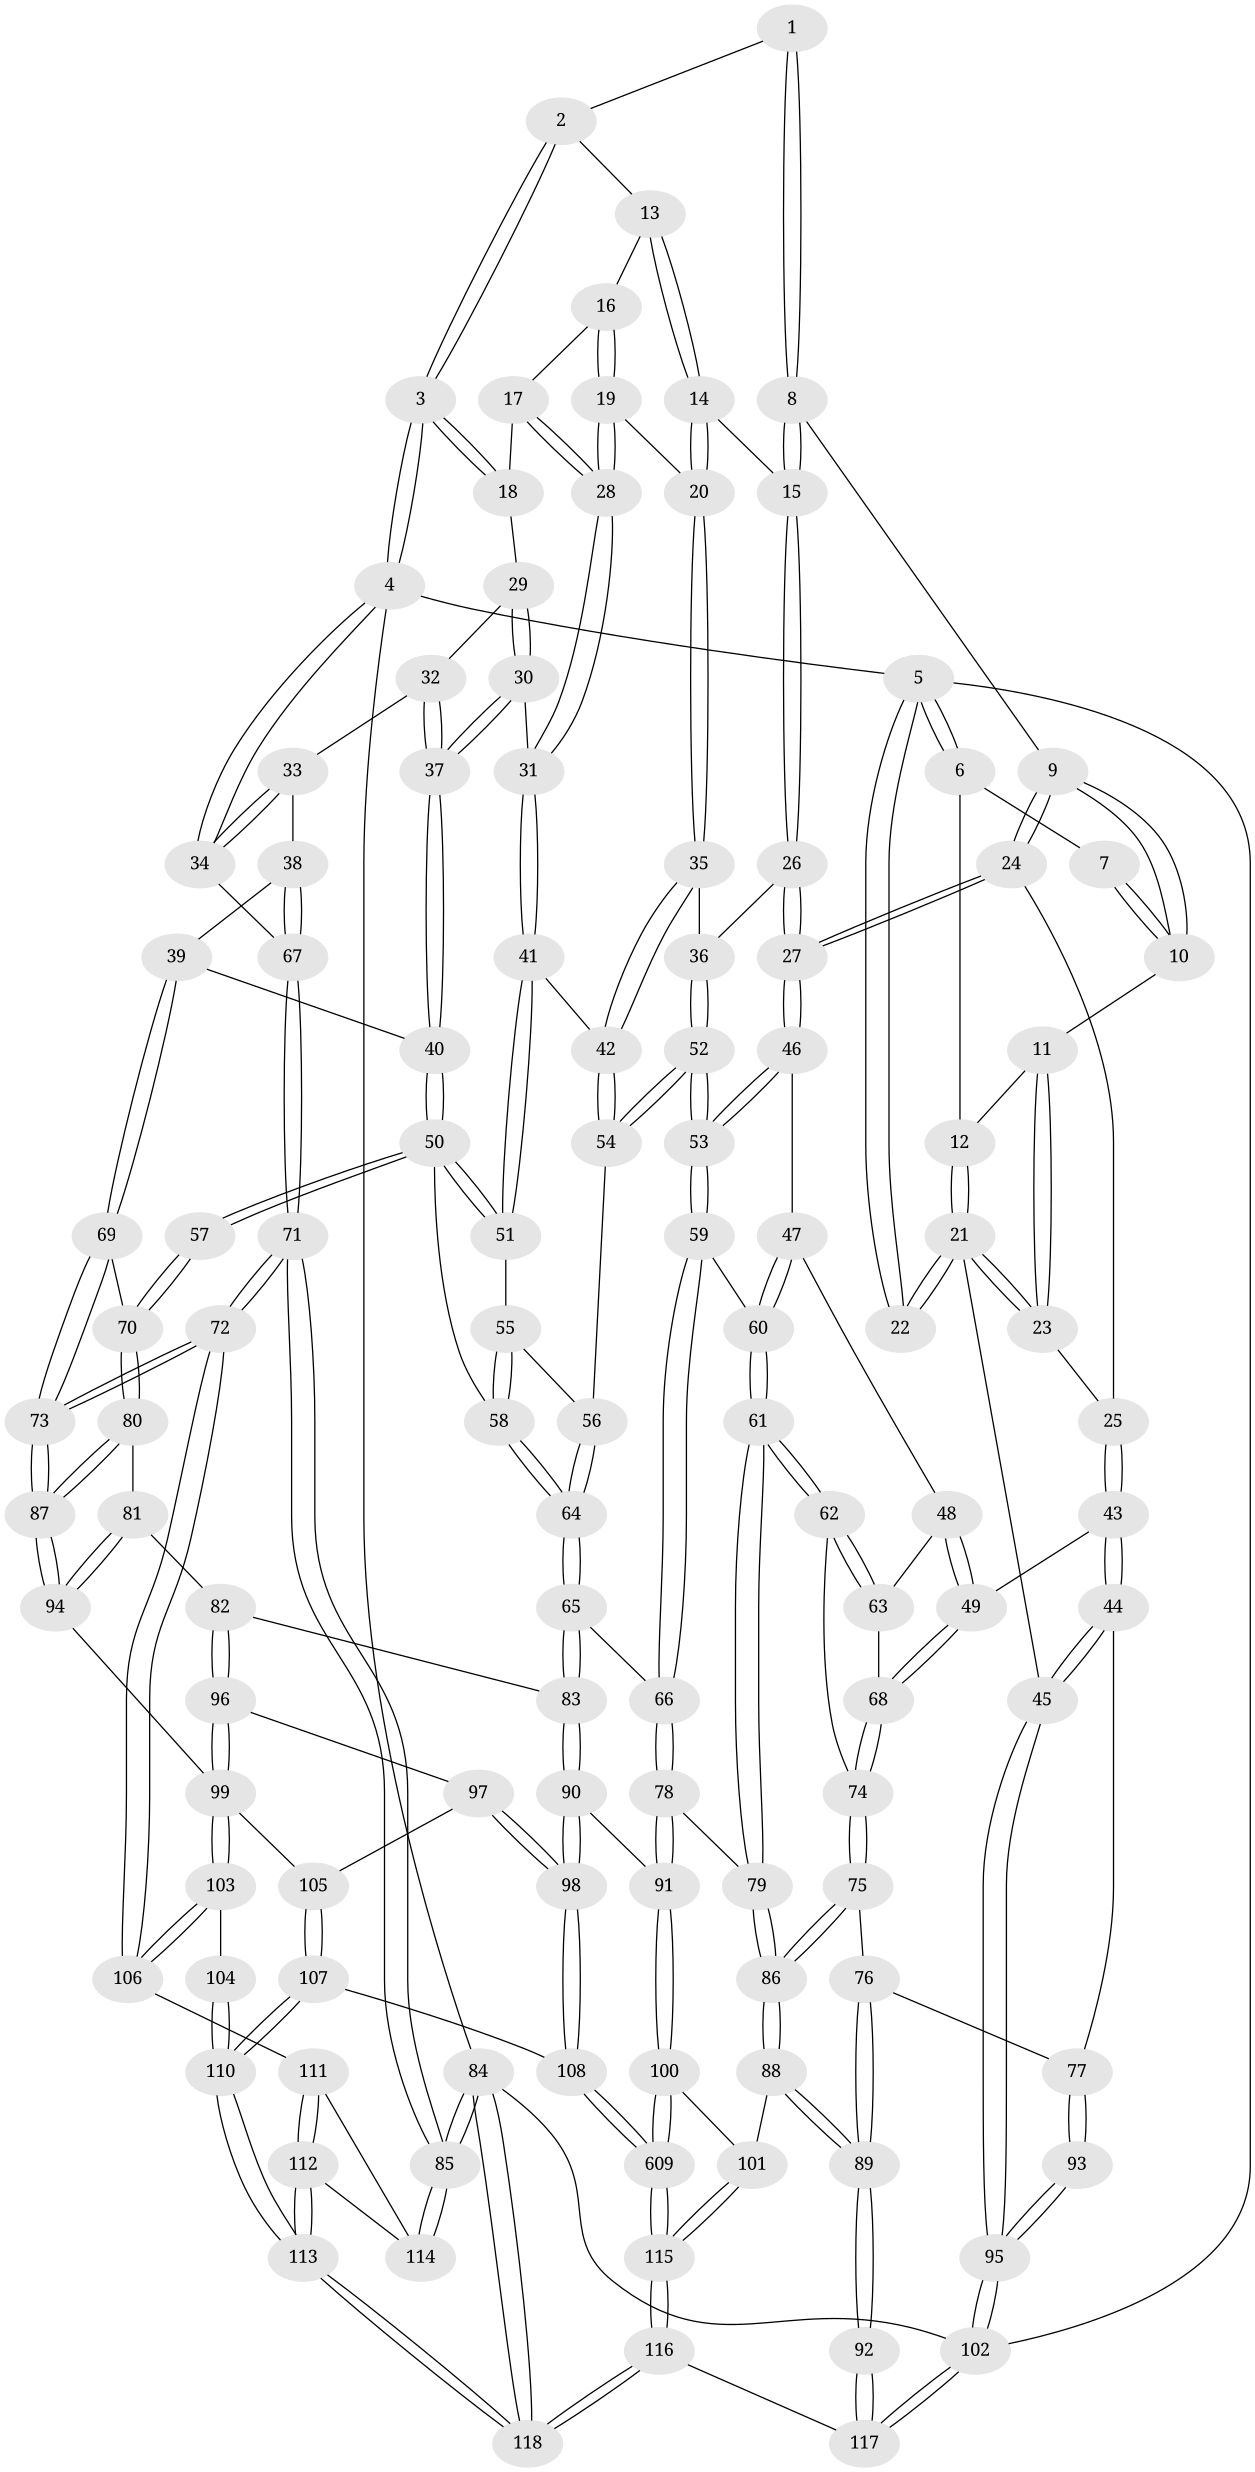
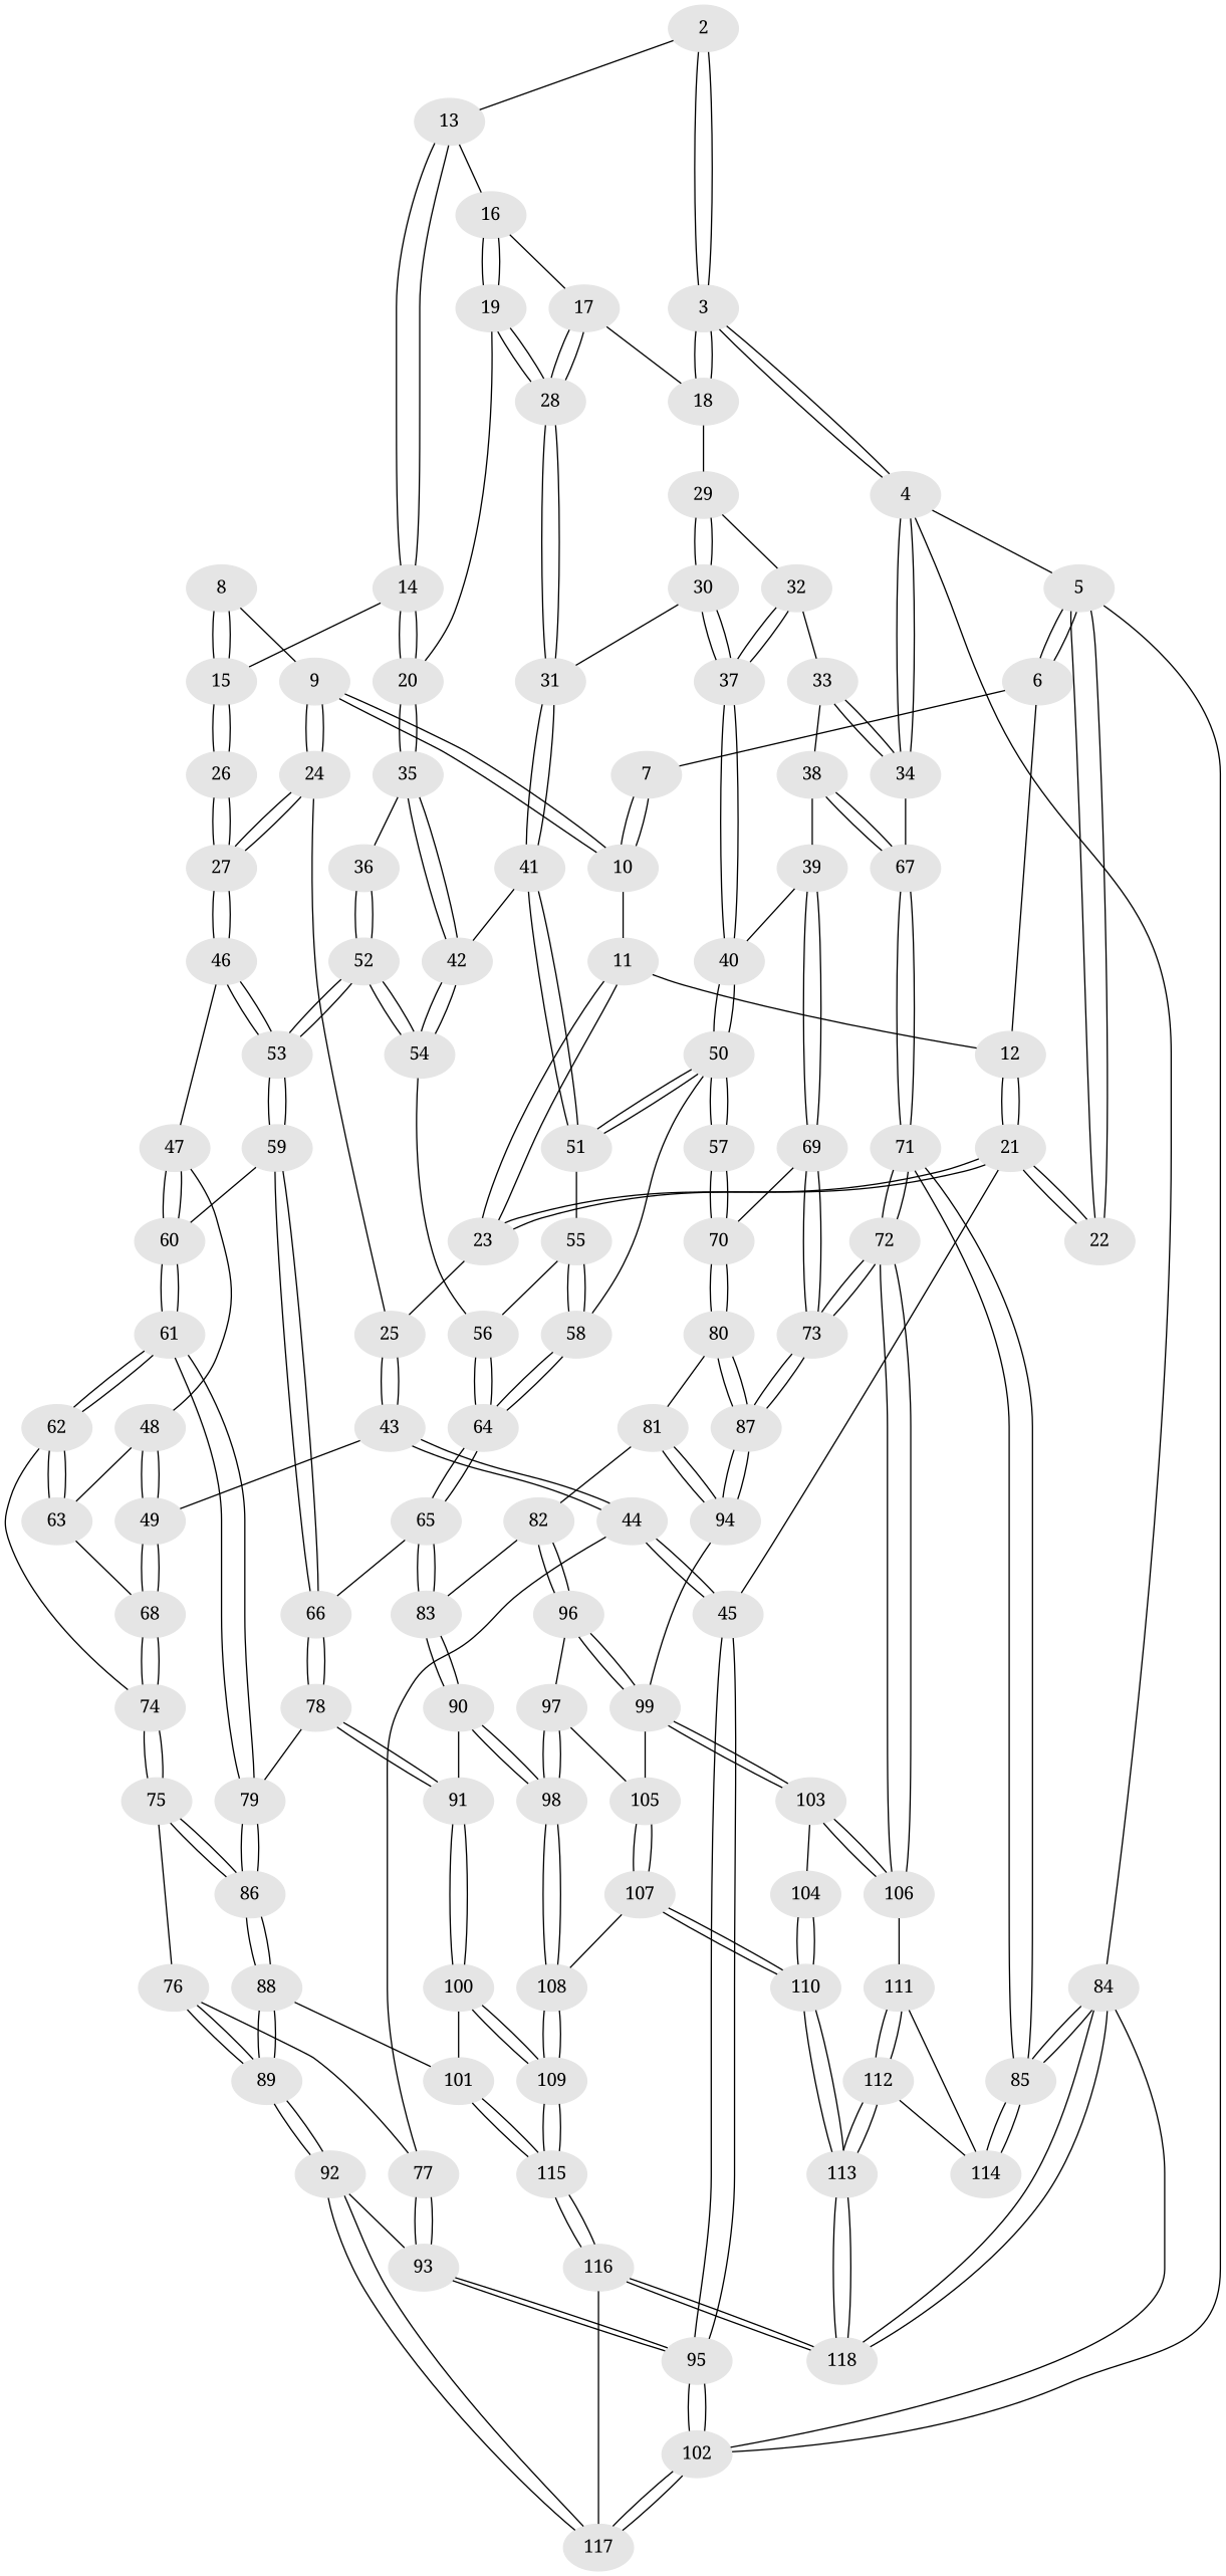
  graph {
    fontname="Noto Serif"
    node [color=gray90 fontname="Noto Serif" style=filled]
    edge [fontname="Noto Serif"]
-   1
    2
    8
    3
    13
    9
    15
    4
    18
    14
    16
    5
    34
    84
    29
    6
    22
    102
    67
    85
    118
    7
    12
    117
    10
    21
    11
    24
    26
    25
    27
    23
    45
    20
    17
    19
    35
    36
    28
    31
    30
    32
    42
    95
    43
    46
    44
    49
    52
    47
    53
    41
    37
    33
    40
    51
    38
    39
    71
    54
    50
    69
    70
    73
    57
    58
    55
    56
    77
    68
    93
    48
    60
    59
    63
    61
    74
    66
    64
    65
    80
    78
    62
    79
    86
    75
    83
    90
    91
    72
    87
    81
    106
    114
    111
    94
    76
    89
    88
    92
    100
    82
    96
    99
    97
    98
    101
    115
    108
-   109 [label=609]
+   109
    105
    103
    107
    104
    116
    110
    113
    112
-   1 -- 2
-   1 -- 8
-   1 -- 8
    2 -- 3
    2 -- 3
    2 -- 13
    8 -- 9
    8 -- 15
    8 -- 15
    3 -- 4
    3 -- 4
    3 -- 18
    3 -- 18
    13 -- 14
    13 -- 14
    13 -- 16
    9 -- 10
    9 -- 10
    9 -- 24
    9 -- 24
    15 -- 26
    15 -- 26
    4 -- 5
    4 -- 34
    4 -- 34
    4 -- 84
    18 -- 29
    14 -- 15
    14 -- 20
    14 -- 20
    16 -- 17
    16 -- 19
    16 -- 19
    5 -- 6
    5 -- 6
    5 -- 22
    5 -- 22
    5 -- 102
    34 -- 67
    84 -- 102
    84 -- 85
    84 -- 85
    84 -- 118
    84 -- 118
    29 -- 30
    29 -- 30
    29 -- 32
    6 -- 7
    6 -- 12
    102 -- 117
    102 -- 117
    67 -- 71
    67 -- 71
    85 -- 114
    85 -- 114
    7 -- 10
    7 -- 10
    12 -- 21
    12 -- 21
    10 -- 11
    21 -- 22
    21 -- 22
    21 -- 23
    21 -- 23
    21 -- 45
    11 -- 12
    11 -- 23
    11 -- 23
    24 -- 25
    24 -- 27
    24 -- 27
    26 -- 27
    26 -- 27
-   26 -- 36
    25 -- 43
    25 -- 43
    27 -- 46
    27 -- 46
    23 -- 25
    45 -- 95
    45 -- 95
    20 -- 35
    20 -- 35
    17 -- 18
    17 -- 28
    17 -- 28
    19 -- 20
    19 -- 28
    19 -- 28
    35 -- 36
    35 -- 42
    35 -- 42
    36 -- 52
    36 -- 52
    28 -- 31
    28 -- 31
    31 -- 41
    31 -- 41
    30 -- 31
    30 -- 37
    30 -- 37
    32 -- 37
    32 -- 37
    32 -- 33
    42 -- 54
    42 -- 54
    95 -- 102
    95 -- 102
    43 -- 44
    43 -- 44
    43 -- 49
    46 -- 47
    46 -- 53
    46 -- 53
    44 -- 45
    44 -- 45
    44 -- 77
    49 -- 68
    49 -- 68
    52 -- 53
    52 -- 53
    52 -- 54
    52 -- 54
    47 -- 48
    47 -- 60
    47 -- 60
    53 -- 59
    53 -- 59
    41 -- 42
    41 -- 51
    41 -- 51
    37 -- 40
    37 -- 40
    33 -- 34
    33 -- 34
    33 -- 38
    40 -- 50
    40 -- 50
    51 -- 55
    38 -- 67
    38 -- 67
    38 -- 39
    39 -- 40
    39 -- 69
    39 -- 69
    71 -- 85
    71 -- 85
    71 -- 72
    71 -- 72
    54 -- 56
    50 -- 51
    50 -- 51
    50 -- 57
    50 -- 57
    50 -- 58
    69 -- 70
    69 -- 73
    69 -- 73
    70 -- 80
    70 -- 80
    73 -- 87
    73 -- 87
    57 -- 70
    57 -- 70
    58 -- 64
    58 -- 64
    55 -- 58
    55 -- 58
    55 -- 56
    56 -- 64
    56 -- 64
    77 -- 93
    77 -- 93
    68 -- 74
    68 -- 74
    93 -- 95
    93 -- 95
    48 -- 49
    48 -- 49
    48 -- 63
    60 -- 61
    60 -- 61
    59 -- 60
    59 -- 66
    59 -- 66
    63 -- 68
    61 -- 62
    61 -- 62
    61 -- 79
    61 -- 79
    74 -- 75
    74 -- 75
    66 -- 78
    66 -- 78
    64 -- 65
    64 -- 65
    65 -- 66
    65 -- 83
    65 -- 83
    80 -- 87
    80 -- 87
    80 -- 81
    78 -- 79
    78 -- 91
    78 -- 91
    62 -- 63
    62 -- 63
    62 -- 74
    79 -- 86
    79 -- 86
    86 -- 88
    86 -- 88
    75 -- 86
    75 -- 86
    75 -- 76
    83 -- 90
    83 -- 90
    90 -- 91
    90 -- 98
    90 -- 98
    91 -- 100
    91 -- 100
    72 -- 73
    72 -- 73
    72 -- 106
    72 -- 106
    87 -- 94
    87 -- 94
    81 -- 94
    81 -- 94
    81 -- 82
    106 -- 111
    111 -- 114
    111 -- 112
    111 -- 112
    94 -- 99
    76 -- 77
    76 -- 89
    76 -- 89
    89 -- 92
    89 -- 92
    88 -- 89
    88 -- 89
    88 -- 101
    92 -- 117
    92 -- 117
+   92 -- 93
    100 -- 101
    100 -- 109
    100 -- 109
    82 -- 83
    82 -- 96
    82 -- 96
    96 -- 99
    96 -- 99
    96 -- 97
    99 -- 105
    99 -- 103
    99 -- 103
    97 -- 98
    97 -- 98
    97 -- 105
    98 -- 108
    98 -- 108
    101 -- 115
    101 -- 115
    115 -- 116
    115 -- 116
    108 -- 109
    108 -- 109
    109 -- 115
    109 -- 115
    105 -- 107
    105 -- 107
    103 -- 106
    103 -- 106
    103 -- 104
    107 -- 108
    107 -- 110
    107 -- 110
    104 -- 110
    104 -- 110
    116 -- 118
    116 -- 118
    116 -- 117
    110 -- 113
    110 -- 113
    113 -- 118
    113 -- 118
    112 -- 114
    112 -- 113
    112 -- 113
  }
